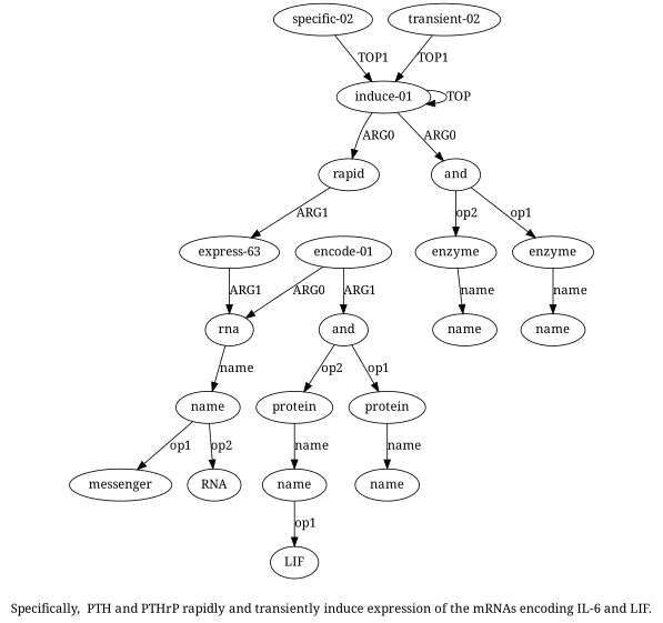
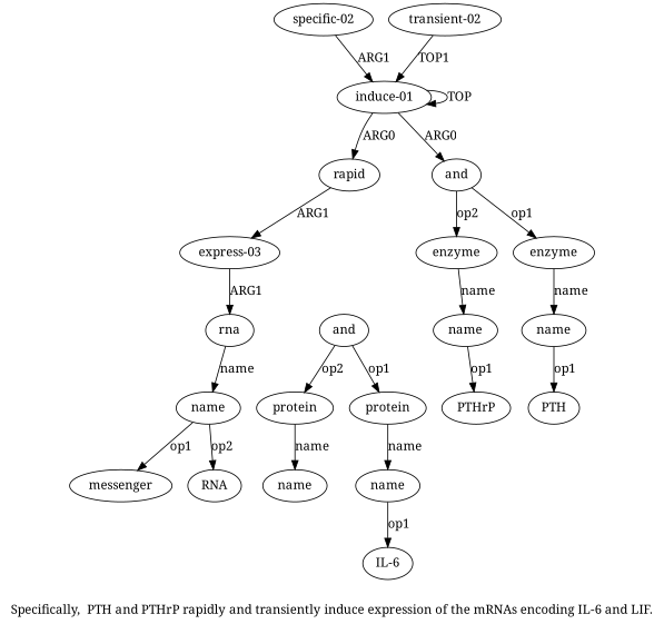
  digraph {
    fontname="Noto Serif"
    label="Specifically,  PTH and PTHrP rapidly and transiently induce expression of the mRNAs encoding IL-6 and LIF."
    node [color=black fontname="Noto Serif" gold_ind=-1 gold_label=name test_ind=-1 test_label=name]
    edge [color=black fontname="Noto Serif" gold_label=op1 test_label=op1]
    n1 [gold_label=messenger label=messenger test_label=messenger]
-   n2 [gold_label=LIF label=LIF test_label=LIF]
    n3 [gold_ind=15 gold_label="specific-02" label="specific-02" test_ind=15 test_label="specific-02"]
    n4 [gold_ind=0 gold_label="induce-01" label="induce-01" test_ind=0 test_label="induce-01"]
    n5 [gold_ind=16 gold_label=rapid label=rapid test_ind=16 test_label=rapid]
    n6 [gold_ind=1 gold_label=and label=and test_ind=1 test_label=and]
-   n7 [gold_ind=6 gold_label="express-03" label="express-63" test_ind=6 test_label="express-03"]
+   n7 [gold_ind=6 gold_label="express-03" label="express-03" test_ind=6 test_label="express-03"]
    n8 [gold_ind=2 gold_label=enzyme label=enzyme test_ind=2 test_label=enzyme]
    n9 [gold_ind=4 gold_label=enzyme label=enzyme test_ind=4 test_label=enzyme]
    n10 [gold_ind=7 gold_label=rna label=rna test_ind=7 test_label=rna]
    n11 [gold_ind=14 label=name test_ind=14]
    n12 [gold_ind=17 gold_label="transient-02" label="transient-02" test_ind=17 test_label="transient-02"]
    n13 [gold_ind=11 gold_label=protein label=protein test_ind=11 test_label=protein]
    n14 [gold_ind=12 label=name test_ind=12]
+   n15 [gold_label="IL-6" label="IL-6" test_label="IL-6"]
    n16 [gold_ind=10 gold_label=and label=and test_ind=10 test_label=and]
    n17 [gold_ind=13 gold_label=protein label=protein test_ind=13 test_label=protein]
    n18 [gold_ind=3 label=name test_ind=3]
    n19 [gold_ind=5 label=name test_ind=5]
+   n20 [gold_label=PTH label=PTH test_label=PTH]
+   n21 [gold_label=PTHrP label=PTHrP test_label=PTHrP]
    n22 [gold_ind=8 label=name test_ind=8]
    n23 [gold_label=RNA label=RNA test_label=RNA]
-   n24 [gold_ind=9 gold_label="encode-01" label="encode-01" test_ind=9 test_label="encode-01"]
-   n3 -> n4 [gold_label=ARG1 label=TOP1 test_label=ARG1]
+   n3 -> n4 [gold_label=ARG1 label=ARG1 test_label=ARG1]
    n4 -> n4 [gold_label=TOP label=TOP test_label=TOP]
    n4 -> n5 [gold_label=manner label=ARG0 test_label=manner]
    n4 -> n6 [gold_label=ARG0 label=ARG0 test_label=ARG0]
    n5 -> n7 [gold_label=ARG1 label=ARG1 test_label=ARG1]
    n6 -> n8 [label=op1]
    n6 -> n9 [gold_label=op2 label=op2 test_label=op2]
    n7 -> n10 [gold_label=ARG1 label=ARG1 test_label=ARG1]
    n8 -> n18 [gold_label=name label=name test_label=name]
    n9 -> n19 [gold_label=name label=name test_label=name]
    n10 -> n22 [gold_label=name label=name test_label=name]
-   n11 -> n2 [label=op1]
    n12 -> n4 [gold_label=ARG1 label=TOP1 test_label=ARG1]
    n13 -> n14 [gold_label=name label=name test_label=name]
+   n14 -> n15 [label=op1]
    n16 -> n13 [label=op1]
    n16 -> n17 [gold_label=op2 label=op2 test_label=op2]
    n17 -> n11 [gold_label=name label=name test_label=name]
+   n18 -> n20 [label=op1]
+   n19 -> n21 [label=op1]
    n22 -> n1 [label=op1]
    n22 -> n23 [gold_label=op2 label=op2 test_label=op2]
-   n24 -> n10 [gold_label=ARG0 label=ARG0 test_label=ARG0]
-   n24 -> n16 [gold_label=ARG1 label=ARG1 test_label=ARG1]
  }
